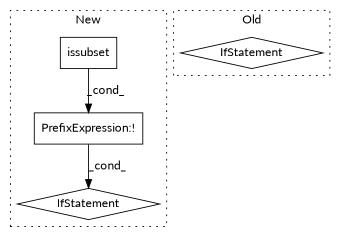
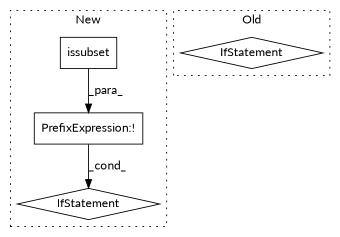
  digraph {
    fontname=Lato
    node [a=25 l="4,2" shape=box fontname=Lato]
    edge [fontname=Lato]
    n1 [a=32 l="9,1" label=issubset s="3531,3550"]
    n2 [label=IfStatement s="3495,3551" shape=diamond]
    n3 [a=38 l=1 label="PrefixExpression:!" s=3499]
    n4 [label=IfStatement s="3423,3459" shape=diamond]
    subgraph cluster_1 {
      label=New
      style=dotted
      n1
      n2
      n3
    }
    subgraph cluster_2 {
      label=Old
      style=dotted
      n4
    }
-   n1 -> n3 [label=_cond_]
+   n1 -> n3 [label=_para_]
    n3 -> n2 [label=_cond_]
  }
